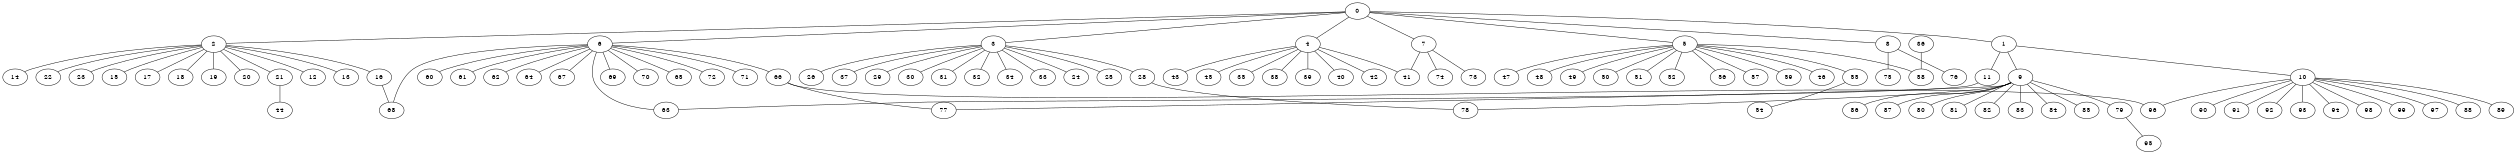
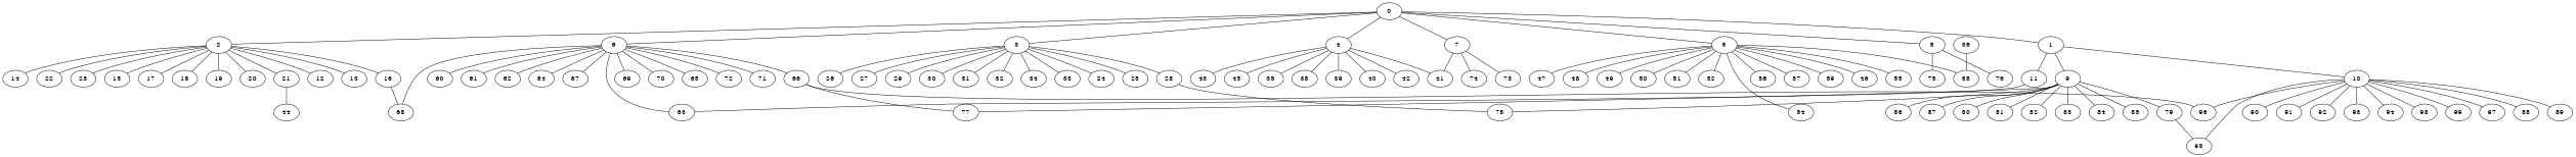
  graph {
    0
    1
    2
    3
    4
    5
    6
    7
    8
    9
    10
    11
    12
    13
    14
    15
    16
    17
    18
    19
    20
    21
    22
    23
    32
    34
    33
    24
    25
    26
-   27 [label=37]
+   27
    28
    29
    30
    31
    35
    38
    39
    40
    41
    42
    43
    45
    46
    47
    48
    49
    50
    51
    52
    54
    55
    56
    57
    58
    59
    64
    66
    67
    68
    69
    70
    65
    72
    71
    60
    61
    62
    63
    73
    74
    75
    76
    77
    78
    79
    80
    81
    82
    83
    84
    85
    86
    87
    96
    98
    99
    97
    88
    89
    90
    91
    92
    93
    94
    95
    44
    36
    0 -- 1
    0 -- 2
    0 -- 3
    0 -- 4
    0 -- 5
    0 -- 6
    0 -- 7
    0 -- 8
    1 -- 9
    1 -- 10
    1 -- 11
    2 -- 12
    2 -- 13
    2 -- 14
    2 -- 15
    2 -- 16
    2 -- 17
    2 -- 18
    2 -- 19
    2 -- 20
    2 -- 21
    2 -- 22
    2 -- 23
    3 -- 32
    3 -- 34
    3 -- 33
    3 -- 24
    3 -- 25
    3 -- 26
    3 -- 27
    3 -- 28
    3 -- 29
    3 -- 30
    3 -- 31
    4 -- 35
    4 -- 38
    4 -- 39
    4 -- 40
    4 -- 41
    4 -- 42
    4 -- 43
    4 -- 45
    5 -- 46
    5 -- 47
    5 -- 48
    5 -- 49
    5 -- 50
    5 -- 51
    5 -- 52
-   55 -- 54
+   5 -- 54
    5 -- 55
    5 -- 56
    5 -- 57
    5 -- 58
    5 -- 59
    6 -- 64
    6 -- 66
    6 -- 67
    6 -- 68
    6 -- 69
    6 -- 70
    6 -- 65
    6 -- 72
    6 -- 71
    6 -- 60
    6 -- 61
    6 -- 62
    6 -- 63
    7 -- 41
    7 -- 73
    7 -- 74
    8 -- 75
    8 -- 76
    9 -- 77
    9 -- 78
    9 -- 79
    9 -- 80
    9 -- 81
    9 -- 82
    9 -- 83
    9 -- 84
    9 -- 85
    9 -- 86
    9 -- 87
    10 -- 96
    10 -- 98
    10 -- 99
    10 -- 97
    10 -- 88
    10 -- 89
    10 -- 90
    10 -- 91
    10 -- 92
    10 -- 93
    10 -- 94
+   10 -- 95
    11 -- 63
    16 -- 68
    21 -- 44
    28 -- 78
    66 -- 77
    66 -- 96
    79 -- 95
    36 -- 58
  }
